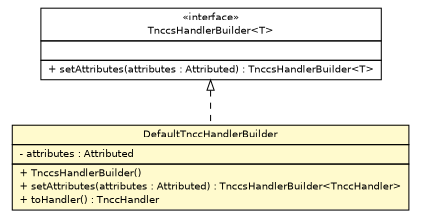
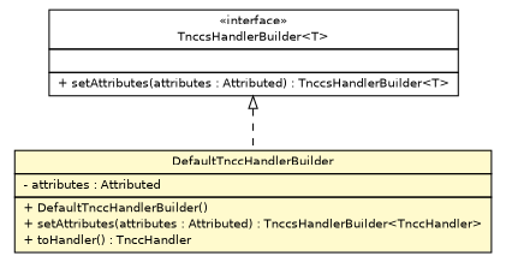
  digraph {
    nodesep=0.25
    ranksep=0.5
    node [fontcolor=black fontname=Helvetica fontsize=10.0 shape=plaintext]
    n1 [label=<<table title="de.hsbremen.tc.tnc.tnccs.message.handler.TnccsHandlerBuilder" border="0" cellborder="1" cellspacing="0" cellpadding="2" port="p" href="../TnccsHandlerBuilder.html"> 		<tr><td><table border="0" cellspacing="0" cellpadding="1"> <tr><td align="center" balign="center"> &#171;interface&#187; </td></tr> <tr><td align="center" balign="center"> TnccsHandlerBuilder&lt;T&gt; </td></tr> 		</table></td></tr> 		<tr><td><table border="0" cellspacing="0" cellpadding="1"> <tr><td align="left" balign="left">  </td></tr> 		</table></td></tr> 		<tr><td><table border="0" cellspacing="0" cellpadding="1"> <tr><td align="left" balign="left"> + setAttributes(attributes : Attributed) : TnccsHandlerBuilder&lt;T&gt; </td></tr> 		</table></td></tr> 		</table>>]
-   n2 [label=<<table title="de.hsbremen.tc.tnc.tnccs.message.handler.simple.DefaultTnccHandlerBuilder" border="0" cellborder="1" cellspacing="0" cellpadding="2" port="p" bgcolor="lemonChiffon" href="./DefaultTnccHandlerBuilder.html"> 		<tr><td><table border="0" cellspacing="0" cellpadding="1"> <tr><td align="center" balign="center"> DefaultTnccHandlerBuilder </td></tr> 		</table></td></tr> 		<tr><td><table border="0" cellspacing="0" cellpadding="1"> <tr><td align="left" balign="left"> - attributes : Attributed </td></tr> 		</table></td></tr> 		<tr><td><table border="0" cellspacing="0" cellpadding="1"> <tr><td align="left" balign="left"> + TnccsHandlerBuilder() </td></tr> <tr><td align="left" balign="left"> + setAttributes(attributes : Attributed) : TnccsHandlerBuilder&lt;TnccHandler&gt; </td></tr> <tr><td align="left" balign="left"> + toHandler() : TnccHandler </td></tr> 		</table></td></tr> 		</table>>]
+   n2 [label=<<table title="de.hsbremen.tc.tnc.tnccs.message.handler.simple.DefaultTnccHandlerBuilder" border="0" cellborder="1" cellspacing="0" cellpadding="2" port="p" bgcolor="lemonChiffon" href="./DefaultTnccHandlerBuilder.html"> 		<tr><td><table border="0" cellspacing="0" cellpadding="1"> <tr><td align="center" balign="center"> DefaultTnccHandlerBuilder </td></tr> 		</table></td></tr> 		<tr><td><table border="0" cellspacing="0" cellpadding="1"> <tr><td align="left" balign="left"> - attributes : Attributed </td></tr> 		</table></td></tr> 		<tr><td><table border="0" cellspacing="0" cellpadding="1"> <tr><td align="left" balign="left"> + DefaultTnccHandlerBuilder() </td></tr> <tr><td align="left" balign="left"> + setAttributes(attributes : Attributed) : TnccsHandlerBuilder&lt;TnccHandler&gt; </td></tr> <tr><td align="left" balign="left"> + toHandler() : TnccHandler </td></tr> 		</table></td></tr> 		</table>>]
    n1 -> n2 [arrowtail=empty dir=back fontname=Helvetica fontsize=10 headport=p labelfontname=Helvetica labelfontsize=10 style=dashed tailport=p]
  }
